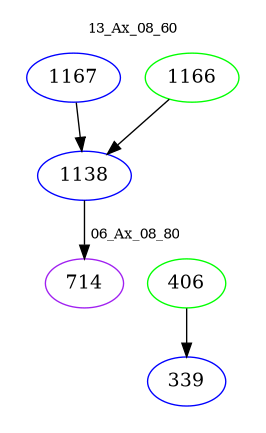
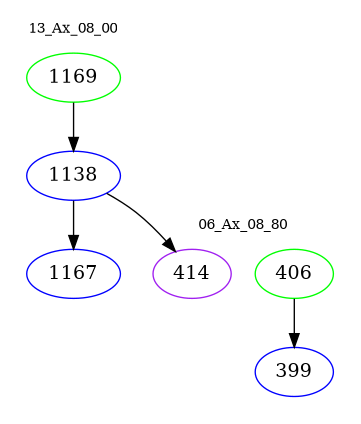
  digraph {
    fontname="DejaVu Serif"
    node [color=blue fontname="DejaVu Serif"]
    edge [color=black fontname="DejaVu Serif"]
    n1 [color=green label=406]
-   n2 [label=339]
-   n3 [color=purple label=714]
-   n4 [color=green label=1166]
+   n2 [label=399]
+   n3 [color=purple label=414]
+   n4 [color=green label=1169]
    n5 [label=1138]
    n6 [label=1167]
    subgraph cluster_1 {
      color=white
      fontsize=10
      label="06_Ax_08_80"
      n1
      n2
      n3
    }
    subgraph cluster_2 {
      color=white
      fontsize=10
-     label="13_Ax_08_60"
+     label="13_Ax_08_00"
      n4
      n5
      n6
    }
    n1 -> n2
    n4 -> n5
    n5 -> n3
-   n6 -> n5
+   n5 -> n6
  }
